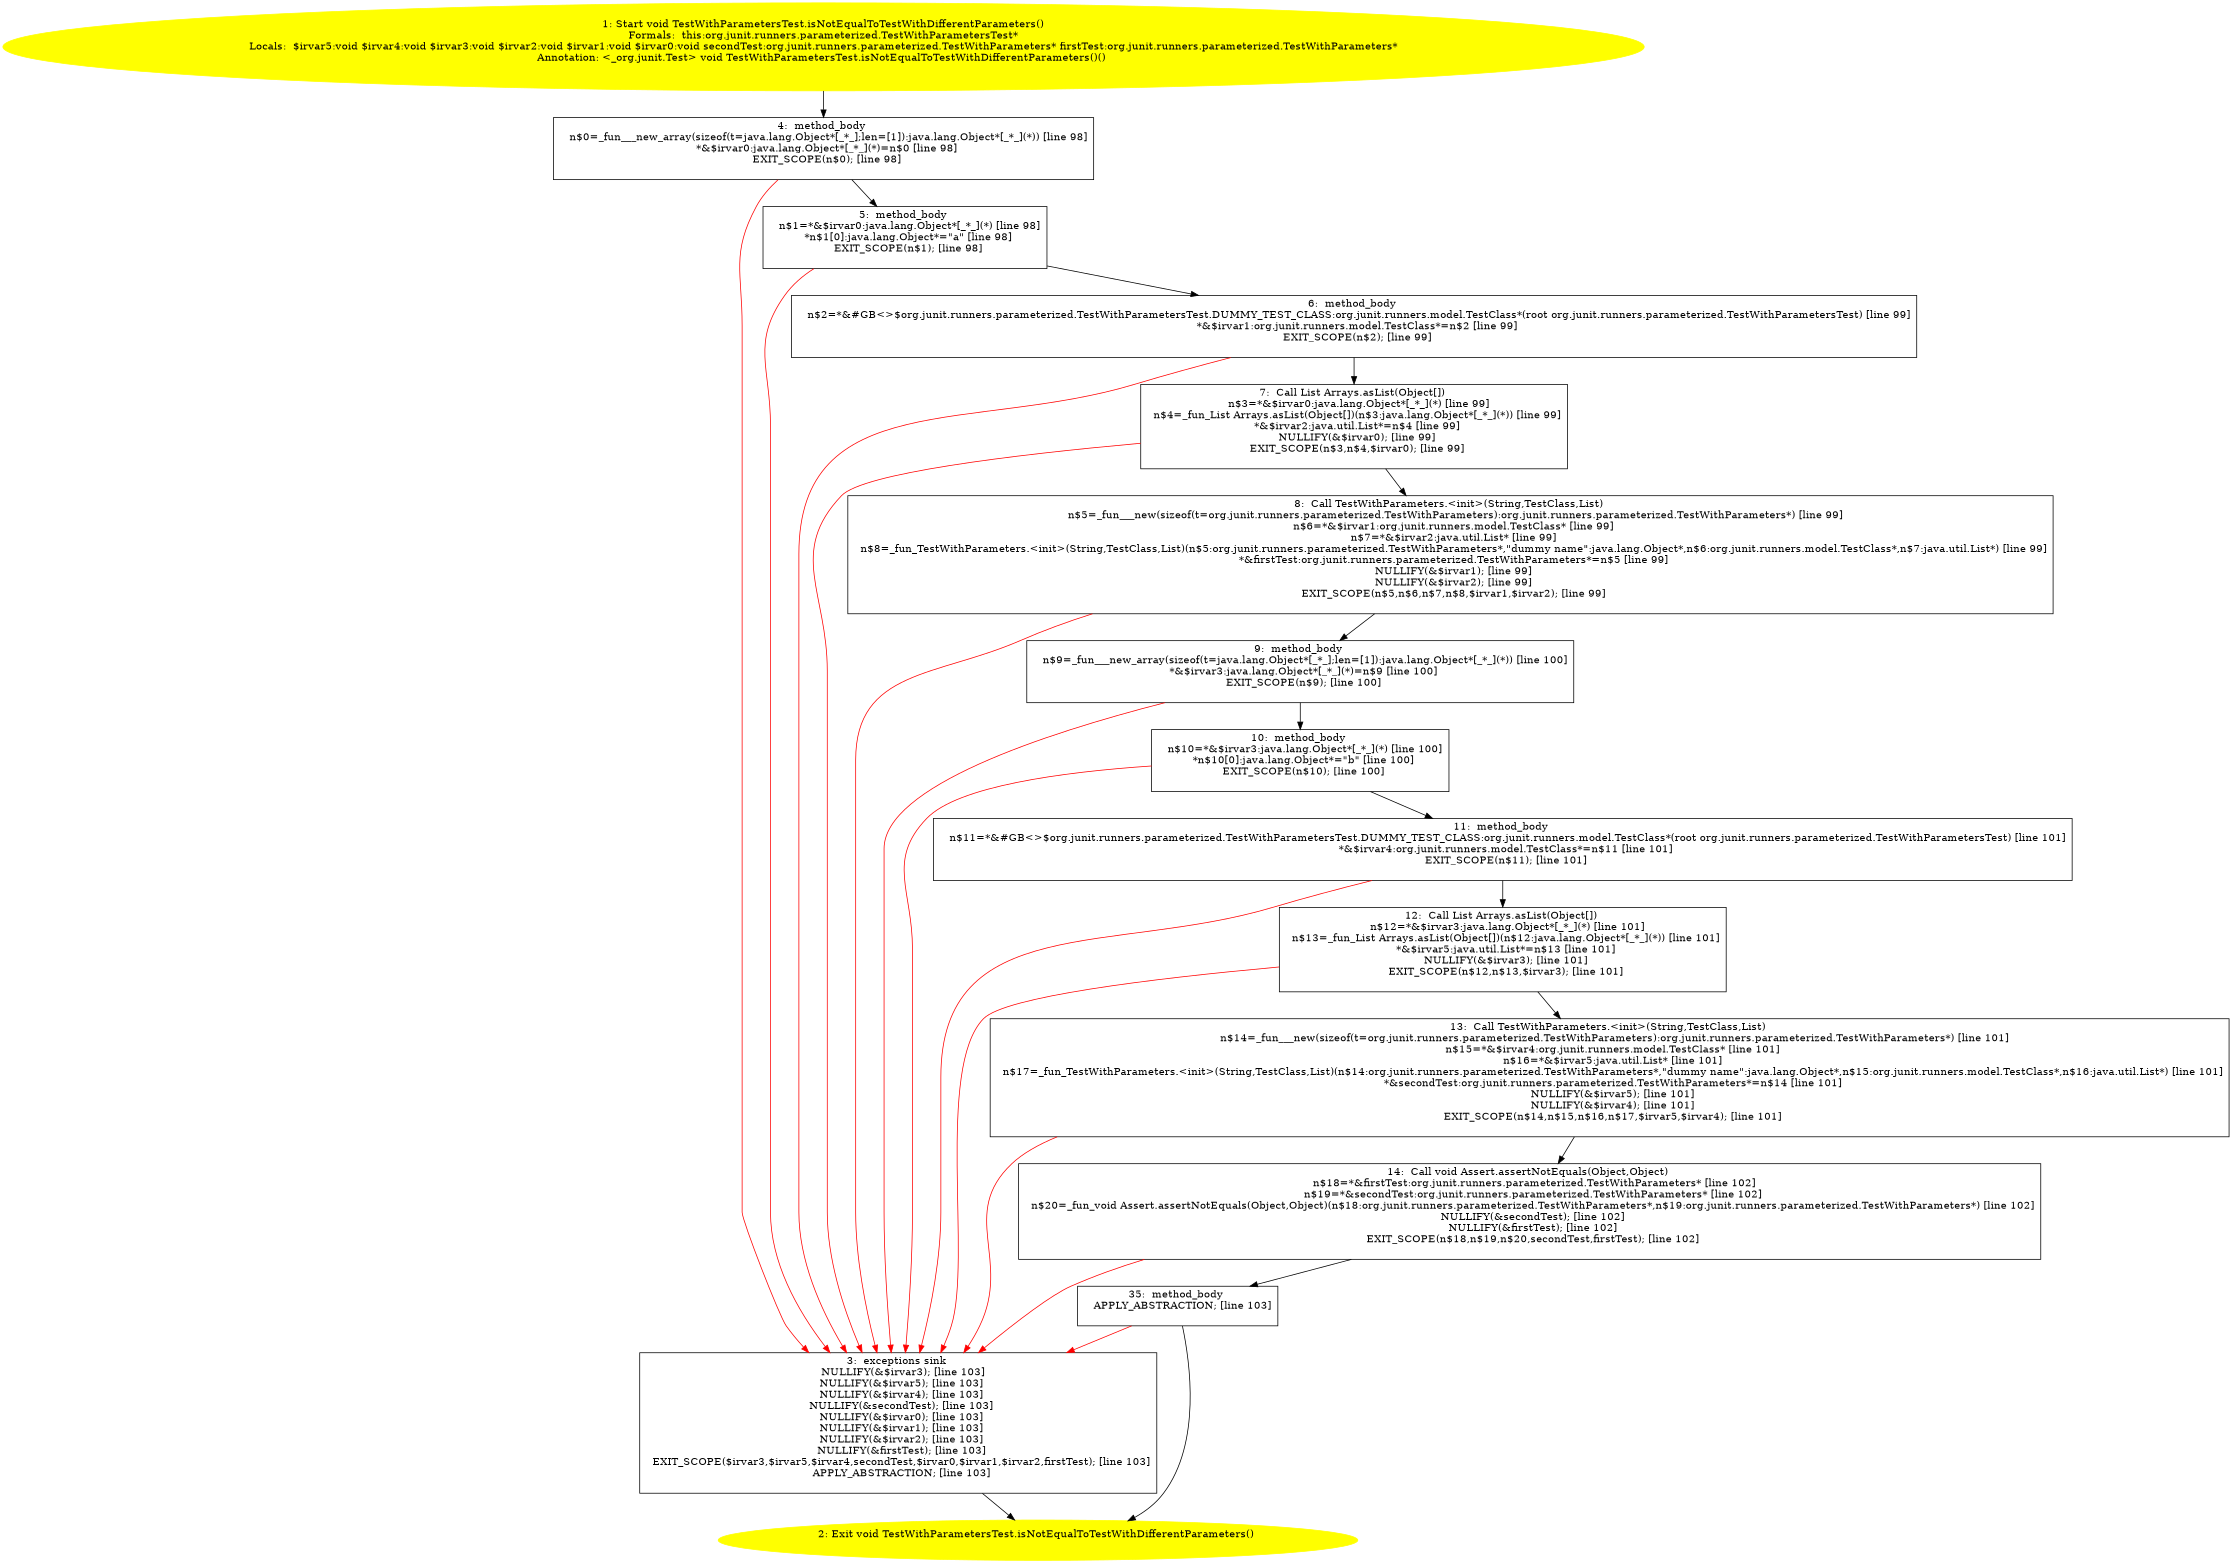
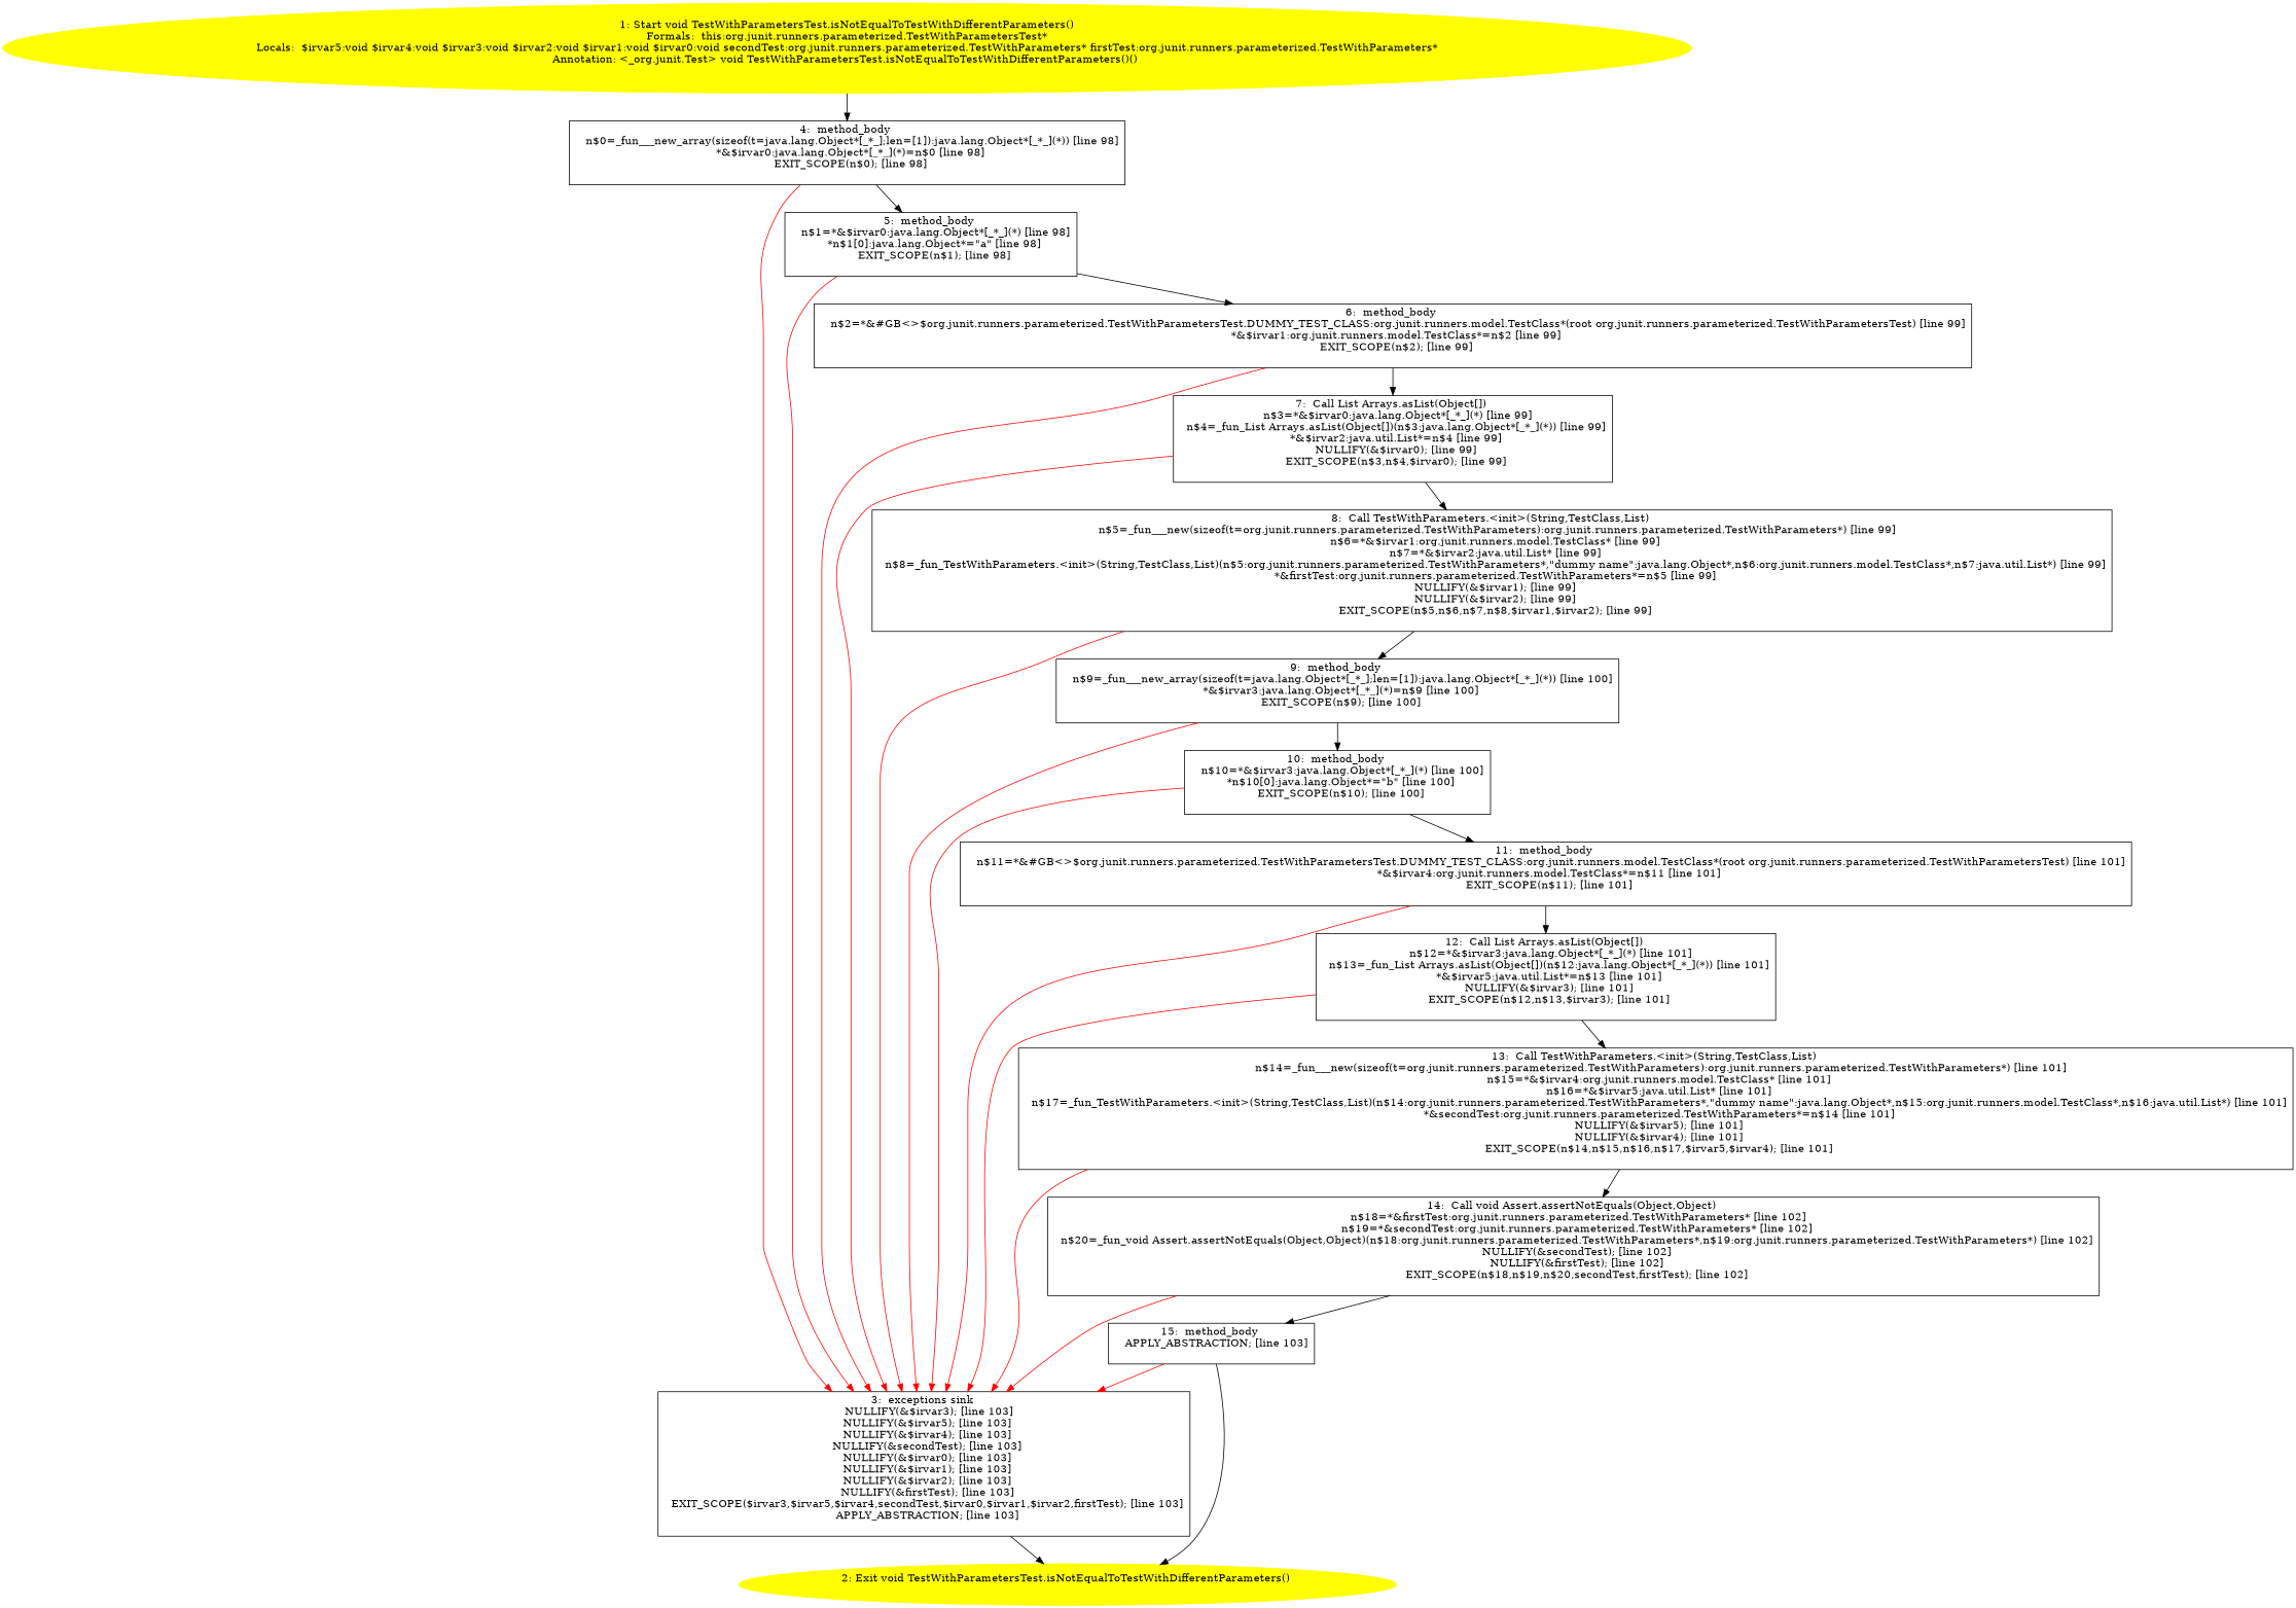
  digraph {
    node [shape=box]
    n1 [color=yellow label="1: Start void TestWithParametersTest.isNotEqualToTestWithDifferentParameters()\nFormals:  this:org.junit.runners.parameterized.TestWithParametersTest*\nLocals:  $irvar5:void $irvar4:void $irvar3:void $irvar2:void $irvar1:void $irvar0:void secondTest:org.junit.runners.parameterized.TestWithParameters* firstTest:org.junit.runners.parameterized.TestWithParameters*\nAnnotation: <_org.junit.Test> void TestWithParametersTest.isNotEqualToTestWithDifferentParameters()() \n  " style=filled shape=""]
    n2 [label="4:  method_body \n   n$0=_fun___new_array(sizeof(t=java.lang.Object*[_*_];len=[1]):java.lang.Object*[_*_](*)) [line 98]\n  *&$irvar0:java.lang.Object*[_*_](*)=n$0 [line 98]\n  EXIT_SCOPE(n$0); [line 98]\n "]
    n3 [label="3:  exceptions sink \n   NULLIFY(&$irvar3); [line 103]\n  NULLIFY(&$irvar5); [line 103]\n  NULLIFY(&$irvar4); [line 103]\n  NULLIFY(&secondTest); [line 103]\n  NULLIFY(&$irvar0); [line 103]\n  NULLIFY(&$irvar1); [line 103]\n  NULLIFY(&$irvar2); [line 103]\n  NULLIFY(&firstTest); [line 103]\n  EXIT_SCOPE($irvar3,$irvar5,$irvar4,secondTest,$irvar0,$irvar1,$irvar2,firstTest); [line 103]\n  APPLY_ABSTRACTION; [line 103]\n "]
    n4 [label="5:  method_body \n   n$1=*&$irvar0:java.lang.Object*[_*_](*) [line 98]\n  *n$1[0]:java.lang.Object*=\"a\" [line 98]\n  EXIT_SCOPE(n$1); [line 98]\n "]
    n5 [color=yellow label="2: Exit void TestWithParametersTest.isNotEqualToTestWithDifferentParameters() \n  " style=filled shape=""]
    n6 [label="6:  method_body \n   n$2=*&#GB<>$org.junit.runners.parameterized.TestWithParametersTest.DUMMY_TEST_CLASS:org.junit.runners.model.TestClass*(root org.junit.runners.parameterized.TestWithParametersTest) [line 99]\n  *&$irvar1:org.junit.runners.model.TestClass*=n$2 [line 99]\n  EXIT_SCOPE(n$2); [line 99]\n "]
    n7 [label="7:  Call List Arrays.asList(Object[]) \n   n$3=*&$irvar0:java.lang.Object*[_*_](*) [line 99]\n  n$4=_fun_List Arrays.asList(Object[])(n$3:java.lang.Object*[_*_](*)) [line 99]\n  *&$irvar2:java.util.List*=n$4 [line 99]\n  NULLIFY(&$irvar0); [line 99]\n  EXIT_SCOPE(n$3,n$4,$irvar0); [line 99]\n "]
    n8 [label="8:  Call TestWithParameters.<init>(String,TestClass,List) \n   n$5=_fun___new(sizeof(t=org.junit.runners.parameterized.TestWithParameters):org.junit.runners.parameterized.TestWithParameters*) [line 99]\n  n$6=*&$irvar1:org.junit.runners.model.TestClass* [line 99]\n  n$7=*&$irvar2:java.util.List* [line 99]\n  n$8=_fun_TestWithParameters.<init>(String,TestClass,List)(n$5:org.junit.runners.parameterized.TestWithParameters*,\"dummy name\":java.lang.Object*,n$6:org.junit.runners.model.TestClass*,n$7:java.util.List*) [line 99]\n  *&firstTest:org.junit.runners.parameterized.TestWithParameters*=n$5 [line 99]\n  NULLIFY(&$irvar1); [line 99]\n  NULLIFY(&$irvar2); [line 99]\n  EXIT_SCOPE(n$5,n$6,n$7,n$8,$irvar1,$irvar2); [line 99]\n "]
    n9 [label="9:  method_body \n   n$9=_fun___new_array(sizeof(t=java.lang.Object*[_*_];len=[1]):java.lang.Object*[_*_](*)) [line 100]\n  *&$irvar3:java.lang.Object*[_*_](*)=n$9 [line 100]\n  EXIT_SCOPE(n$9); [line 100]\n "]
    n10 [label="10:  method_body \n   n$10=*&$irvar3:java.lang.Object*[_*_](*) [line 100]\n  *n$10[0]:java.lang.Object*=\"b\" [line 100]\n  EXIT_SCOPE(n$10); [line 100]\n "]
    n11 [label="11:  method_body \n   n$11=*&#GB<>$org.junit.runners.parameterized.TestWithParametersTest.DUMMY_TEST_CLASS:org.junit.runners.model.TestClass*(root org.junit.runners.parameterized.TestWithParametersTest) [line 101]\n  *&$irvar4:org.junit.runners.model.TestClass*=n$11 [line 101]\n  EXIT_SCOPE(n$11); [line 101]\n "]
    n12 [label="12:  Call List Arrays.asList(Object[]) \n   n$12=*&$irvar3:java.lang.Object*[_*_](*) [line 101]\n  n$13=_fun_List Arrays.asList(Object[])(n$12:java.lang.Object*[_*_](*)) [line 101]\n  *&$irvar5:java.util.List*=n$13 [line 101]\n  NULLIFY(&$irvar3); [line 101]\n  EXIT_SCOPE(n$12,n$13,$irvar3); [line 101]\n "]
    n13 [label="13:  Call TestWithParameters.<init>(String,TestClass,List) \n   n$14=_fun___new(sizeof(t=org.junit.runners.parameterized.TestWithParameters):org.junit.runners.parameterized.TestWithParameters*) [line 101]\n  n$15=*&$irvar4:org.junit.runners.model.TestClass* [line 101]\n  n$16=*&$irvar5:java.util.List* [line 101]\n  n$17=_fun_TestWithParameters.<init>(String,TestClass,List)(n$14:org.junit.runners.parameterized.TestWithParameters*,\"dummy name\":java.lang.Object*,n$15:org.junit.runners.model.TestClass*,n$16:java.util.List*) [line 101]\n  *&secondTest:org.junit.runners.parameterized.TestWithParameters*=n$14 [line 101]\n  NULLIFY(&$irvar5); [line 101]\n  NULLIFY(&$irvar4); [line 101]\n  EXIT_SCOPE(n$14,n$15,n$16,n$17,$irvar5,$irvar4); [line 101]\n "]
    n14 [label="14:  Call void Assert.assertNotEquals(Object,Object) \n   n$18=*&firstTest:org.junit.runners.parameterized.TestWithParameters* [line 102]\n  n$19=*&secondTest:org.junit.runners.parameterized.TestWithParameters* [line 102]\n  n$20=_fun_void Assert.assertNotEquals(Object,Object)(n$18:org.junit.runners.parameterized.TestWithParameters*,n$19:org.junit.runners.parameterized.TestWithParameters*) [line 102]\n  NULLIFY(&secondTest); [line 102]\n  NULLIFY(&firstTest); [line 102]\n  EXIT_SCOPE(n$18,n$19,n$20,secondTest,firstTest); [line 102]\n "]
-   n15 [label="35:  method_body \n   APPLY_ABSTRACTION; [line 103]\n "]
+   n15 [label="15:  method_body \n   APPLY_ABSTRACTION; [line 103]\n "]
    n1 -> n2
    n2 -> n3 [color=red]
    n2 -> n4
    n3 -> n5
    n4 -> n3 [color=red]
    n4 -> n6
    n6 -> n3 [color=red]
    n6 -> n7
    n7 -> n3 [color=red]
    n7 -> n8
    n8 -> n3 [color=red]
    n8 -> n9
    n9 -> n3 [color=red]
    n9 -> n10
    n10 -> n3 [color=red]
    n10 -> n11
    n11 -> n3 [color=red]
    n11 -> n12
    n12 -> n3 [color=red]
    n12 -> n13
    n13 -> n3 [color=red]
    n13 -> n14
    n14 -> n3 [color=red]
    n14 -> n15
    n15 -> n3 [color=red]
    n15 -> n5
  }
